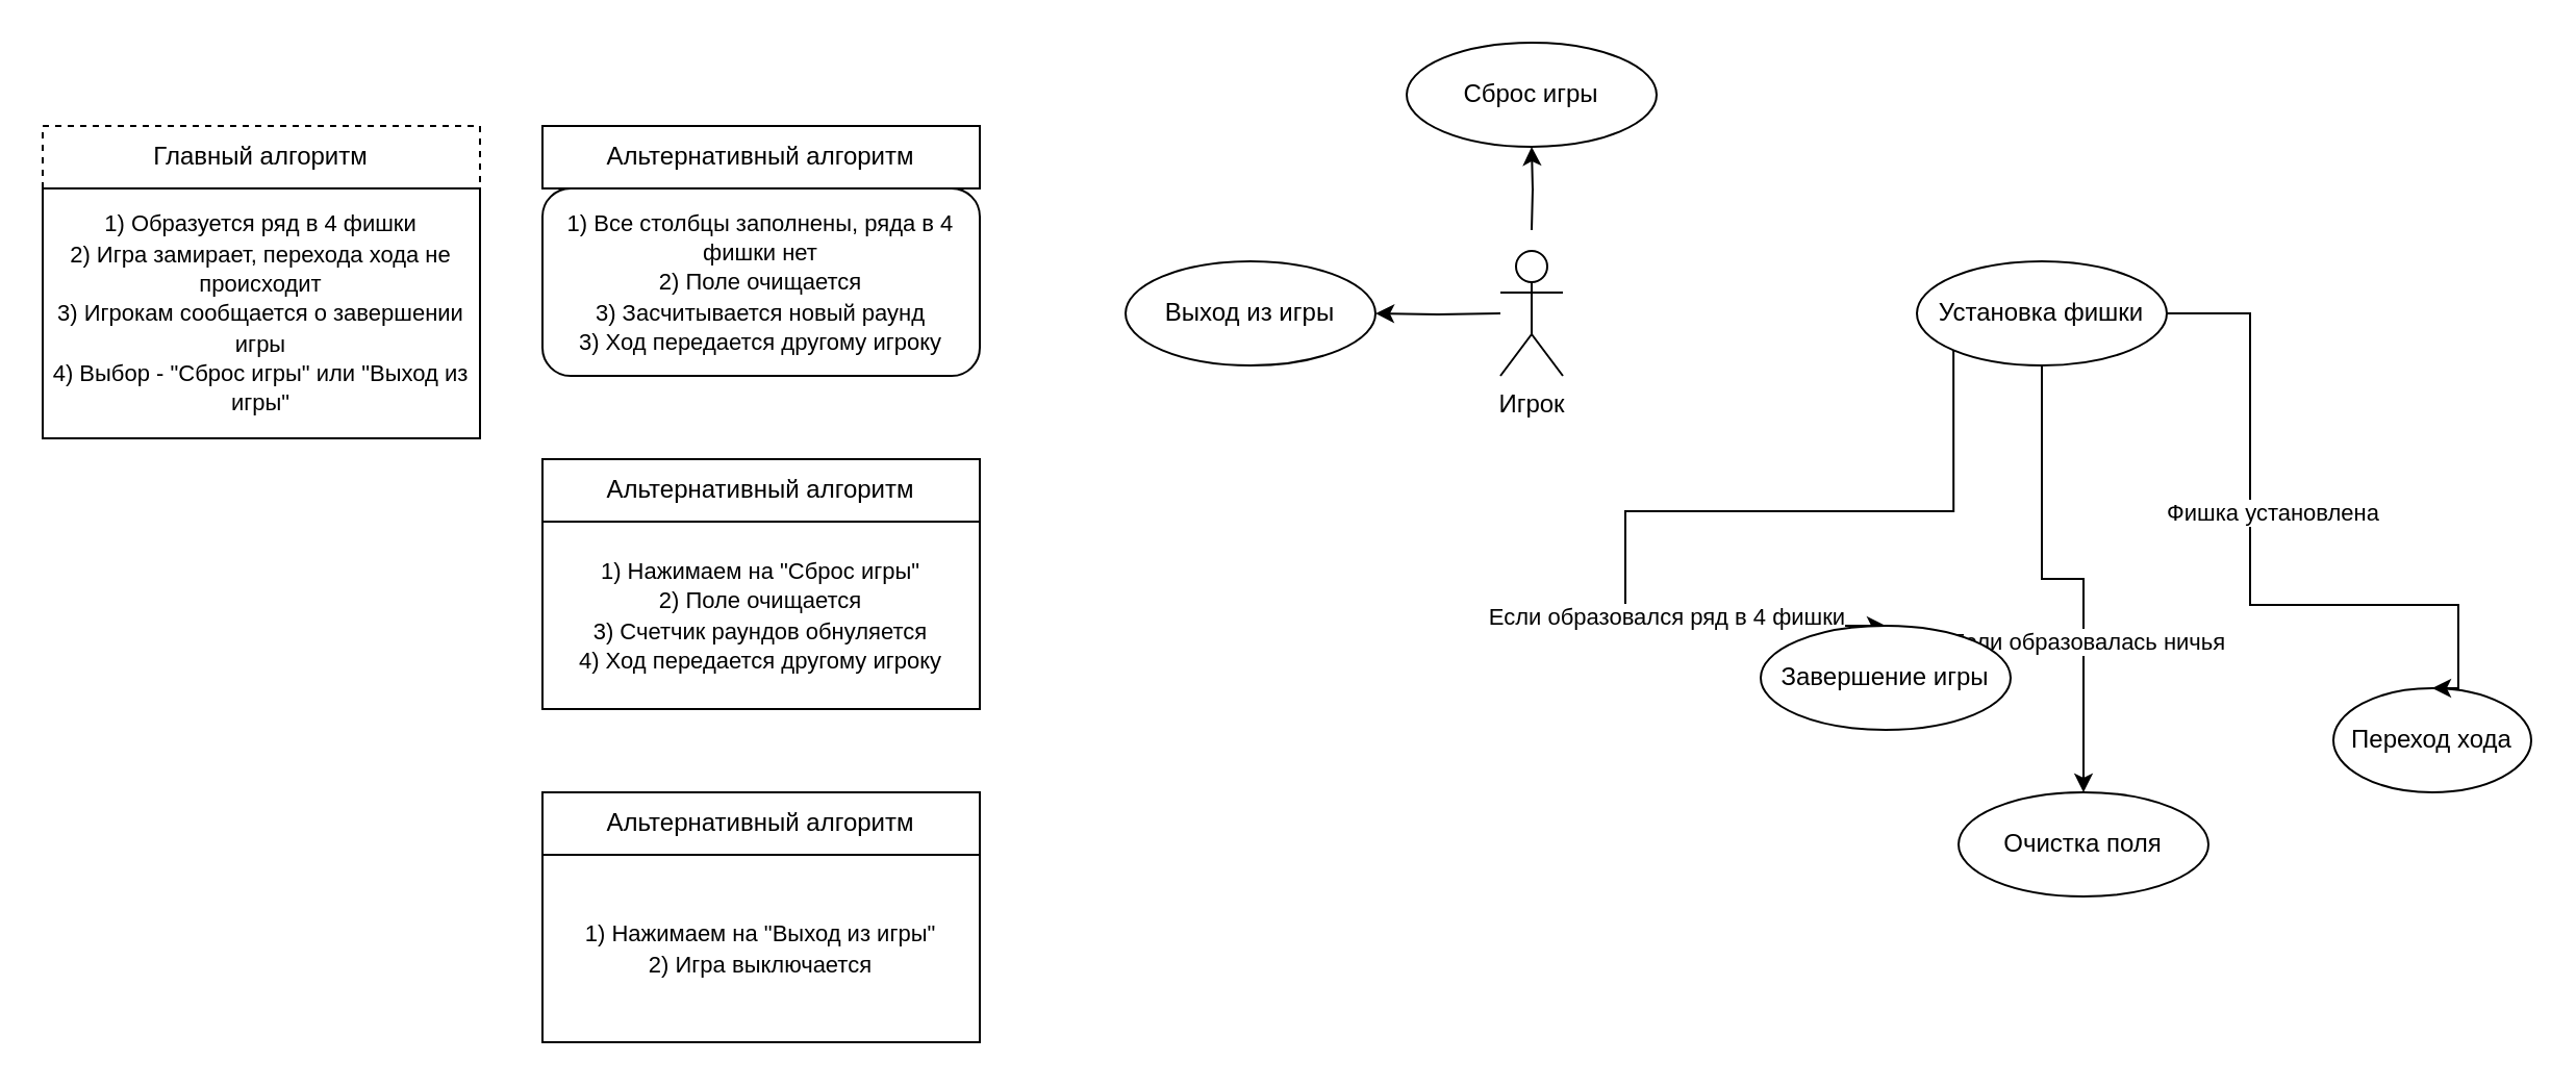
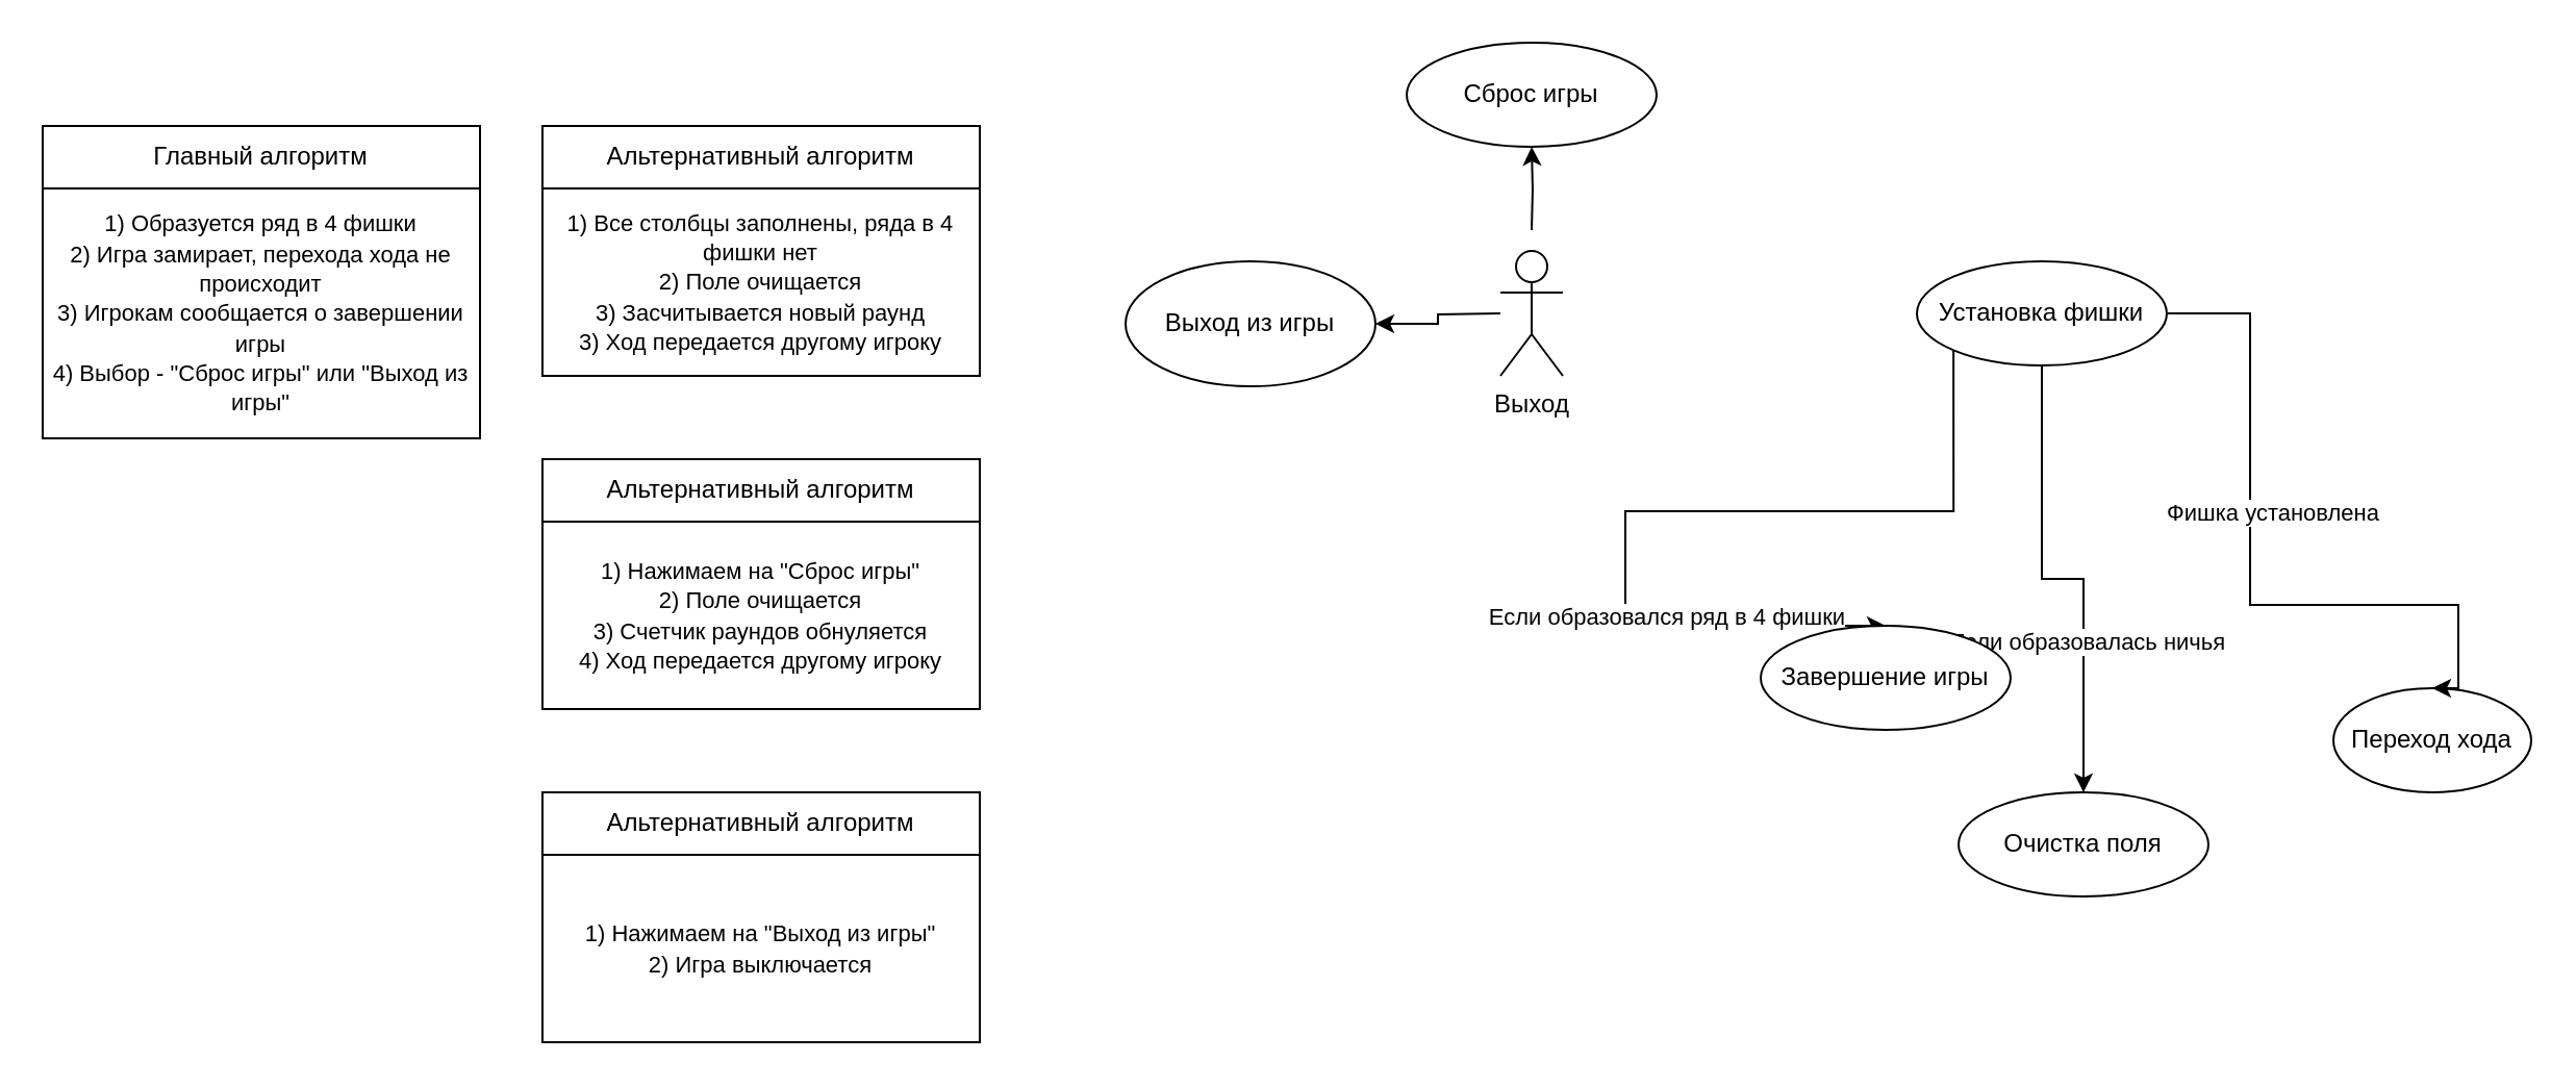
  <mxCell id="0" />
  <mxCell id="1" parent="0" />
  <mxCell id="2" style="edgeStyle=orthogonalEdgeStyle;rounded=0;orthogonalLoop=1;jettySize=auto;html=1;" edge="1" parent="1"><mxGeometry relative="1" as="geometry"><mxPoint x="735" y="110" as="sourcePoint" /><mxPoint x="735" y="70" as="targetPoint" /></mxGeometry></mxCell>
  <mxCell id="3" style="edgeStyle=orthogonalEdgeStyle;rounded=0;orthogonalLoop=1;jettySize=auto;html=1;entryX=1;entryY=0.5;entryDx=0;entryDy=0;" edge="1" parent="1" target="16"><mxGeometry relative="1" as="geometry"><mxPoint x="720" y="150" as="sourcePoint" /><mxPoint x="675" y="151" as="targetPoint" /></mxGeometry></mxCell>
- <mxCell id="4" value="Игрок" style="shape=umlActor;verticalLabelPosition=bottom;verticalAlign=top;html=1;outlineConnect=0;" parent="1" vertex="1"><mxGeometry x="720" y="120" width="30" height="60" as="geometry" /></mxCell>
+ <mxCell id="4" value="Выход" style="shape=umlActor;verticalLabelPosition=bottom;verticalAlign=top;html=1;outlineConnect=0;" parent="1" vertex="1"><mxGeometry x="720" y="120" width="30" height="60" as="geometry" /></mxCell>
  <mxCell id="5" value="Переход хода" style="ellipse;whiteSpace=wrap;html=1;" parent="1" vertex="1"><mxGeometry x="1120" y="330" width="95" height="50" as="geometry" /></mxCell>
  <mxCell id="6" style="edgeStyle=orthogonalEdgeStyle;rounded=0;orthogonalLoop=1;jettySize=auto;html=1;entryX=0.5;entryY=0;entryDx=0;entryDy=0;" parent="1" source="12" target="5" edge="1"><mxGeometry relative="1" as="geometry"><Array as="points"><mxPoint x="1080" y="150" /><mxPoint x="1080" y="290" /><mxPoint x="1180" y="290" /></Array></mxGeometry></mxCell>
  <mxCell id="7" value="Фишка установлена" style="edgeLabel;html=1;align=center;verticalAlign=middle;resizable=0;points=[];" parent="6" vertex="1" connectable="0"><mxGeometry x="-0.176" y="-3" relative="1" as="geometry"><mxPoint x="13" y="-2" as="offset" /></mxGeometry></mxCell>
  <mxCell id="8" style="edgeStyle=orthogonalEdgeStyle;rounded=0;orthogonalLoop=1;jettySize=auto;html=1;entryX=0.5;entryY=0;entryDx=0;entryDy=0;exitX=0;exitY=1;exitDx=0;exitDy=0;" parent="1" source="12" target="13" edge="1"><mxGeometry relative="1" as="geometry"><Array as="points"><mxPoint x="938" y="245" /><mxPoint x="780" y="245" /></Array></mxGeometry></mxCell>
  <mxCell id="9" value="Если образовался ряд в 4 фишки" style="edgeLabel;html=1;align=center;verticalAlign=middle;resizable=0;points=[];" parent="8" vertex="1" connectable="0"><mxGeometry x="-0.388" y="1" relative="1" as="geometry"><mxPoint x="-88" y="49" as="offset" /></mxGeometry></mxCell>
  <mxCell id="10" style="edgeStyle=orthogonalEdgeStyle;rounded=0;orthogonalLoop=1;jettySize=auto;html=1;" edge="1" parent="1" source="12" target="14"><mxGeometry relative="1" as="geometry" /></mxCell>
  <mxCell id="11" value="Если образовалась ничья" style="edgeLabel;html=1;align=center;verticalAlign=middle;resizable=0;points=[];" vertex="1" connectable="0" parent="10"><mxGeometry x="0.351" y="1" relative="1" as="geometry"><mxPoint as="offset" /></mxGeometry></mxCell>
  <mxCell id="12" value="Установка фишки" style="ellipse;whiteSpace=wrap;html=1;" parent="1" vertex="1"><mxGeometry x="920" y="125" width="120" height="50" as="geometry" /></mxCell>
  <mxCell id="13" value="Завершение игры" style="ellipse;whiteSpace=wrap;html=1;" parent="1" vertex="1"><mxGeometry x="845" y="300" width="120" height="50" as="geometry" /></mxCell>
  <mxCell id="14" value="Очистка поля" style="ellipse;whiteSpace=wrap;html=1;" vertex="1" parent="1"><mxGeometry x="940" y="380" width="120" height="50" as="geometry" /></mxCell>
  <mxCell id="15" value="Сброс игры" style="ellipse;whiteSpace=wrap;html=1;" vertex="1" parent="1"><mxGeometry x="675" y="20" width="120" height="50" as="geometry" /></mxCell>
- <mxCell id="16" value="Выход из игры" style="ellipse;whiteSpace=wrap;html=1;" vertex="1" parent="1"><mxGeometry x="540" y="125" width="120" height="50" as="geometry" /></mxCell>
- <mxCell id="17" value="Главный алгоритм" style="rounded=0;whiteSpace=wrap;html=1;dashed=1;" vertex="1" parent="1"><mxGeometry x="20" y="60" width="210" height="30" as="geometry" /></mxCell>
+ <mxCell id="16" value="Выход из игры" style="ellipse;whiteSpace=wrap;html=1;" vertex="1" parent="1"><mxGeometry x="540" y="125" width="120" height="60" as="geometry" /></mxCell>
+ <mxCell id="17" value="Главный алгоритм" style="rounded=0;whiteSpace=wrap;html=1;" vertex="1" parent="1"><mxGeometry x="20" y="60" width="210" height="30" as="geometry" /></mxCell>
  <mxCell id="18" value="&lt;font style=&quot;font-size: 11px;&quot;&gt;1) Образуется ряд в 4 фишки&lt;br&gt;2) Игра замирает, перехода хода не происходит&lt;br&gt;3) Игрокам сообщается о завершении игры&lt;br&gt;4) Выбор - &quot;Сброс игры&quot; или &quot;Выход из игры&quot;&lt;br&gt;&lt;/font&gt;" style="rounded=0;whiteSpace=wrap;html=1;" vertex="1" parent="1"><mxGeometry x="20" y="90" width="210" height="120" as="geometry" /></mxCell>
- <mxCell id="19" value="&lt;span style=&quot;font-size: 11px;&quot;&gt;1) Все столбцы заполнены, ряда в 4 фишки нет&lt;br&gt;&lt;/span&gt;&lt;font style=&quot;font-size: 11px;&quot;&gt;2) Поле очищается&lt;br&gt;3) Засчитывается новый раунд&lt;br&gt;3) Ход передается другому игроку&lt;br&gt;&lt;/font&gt;" style="whiteSpace=wrap;html=1;rounded=1;" vertex="1" parent="1"><mxGeometry x="260" y="90" width="210" height="90" as="geometry" /></mxCell>
+ <mxCell id="19" value="&lt;span style=&quot;font-size: 11px;&quot;&gt;1) Все столбцы заполнены, ряда в 4 фишки нет&lt;br&gt;&lt;/span&gt;&lt;font style=&quot;font-size: 11px;&quot;&gt;2) Поле очищается&lt;br&gt;3) Засчитывается новый раунд&lt;br&gt;3) Ход передается другому игроку&lt;br&gt;&lt;/font&gt;" style="rounded=0;whiteSpace=wrap;html=1;" vertex="1" parent="1"><mxGeometry x="260" y="90" width="210" height="90" as="geometry" /></mxCell>
  <mxCell id="20" value="Альтернативный алгоритм" style="rounded=0;whiteSpace=wrap;html=1;" vertex="1" parent="1"><mxGeometry x="260" y="60" width="210" height="30" as="geometry" /></mxCell>
  <mxCell id="21" value="&lt;span style=&quot;font-size: 11px;&quot;&gt;1) Нажимаем на &quot;Сброс игры&quot;&lt;br&gt;&lt;/span&gt;&lt;font style=&quot;font-size: 11px;&quot;&gt;2) Поле очищается&lt;br&gt;3) Счетчик раундов обнуляется&lt;br&gt;4) Ход передается другому игроку&lt;br&gt;&lt;/font&gt;" style="rounded=0;whiteSpace=wrap;html=1;" vertex="1" parent="1"><mxGeometry x="260" y="250" width="210" height="90" as="geometry" /></mxCell>
  <mxCell id="22" value="Альтернативный алгоритм" style="rounded=0;whiteSpace=wrap;html=1;" vertex="1" parent="1"><mxGeometry x="260" y="220" width="210" height="30" as="geometry" /></mxCell>
  <mxCell id="23" value="&lt;span style=&quot;font-size: 11px;&quot;&gt;1) Нажимаем на &quot;Выход из игры&quot;&lt;br&gt;&lt;/span&gt;&lt;font style=&quot;font-size: 11px;&quot;&gt;2) Игра выключается&lt;br&gt;&lt;/font&gt;" style="rounded=0;whiteSpace=wrap;html=1;" vertex="1" parent="1"><mxGeometry x="260" y="410" width="210" height="90" as="geometry" /></mxCell>
  <mxCell id="24" value="Альтернативный алгоритм" style="rounded=0;whiteSpace=wrap;html=1;" vertex="1" parent="1"><mxGeometry x="260" y="380" width="210" height="30" as="geometry" /></mxCell>
